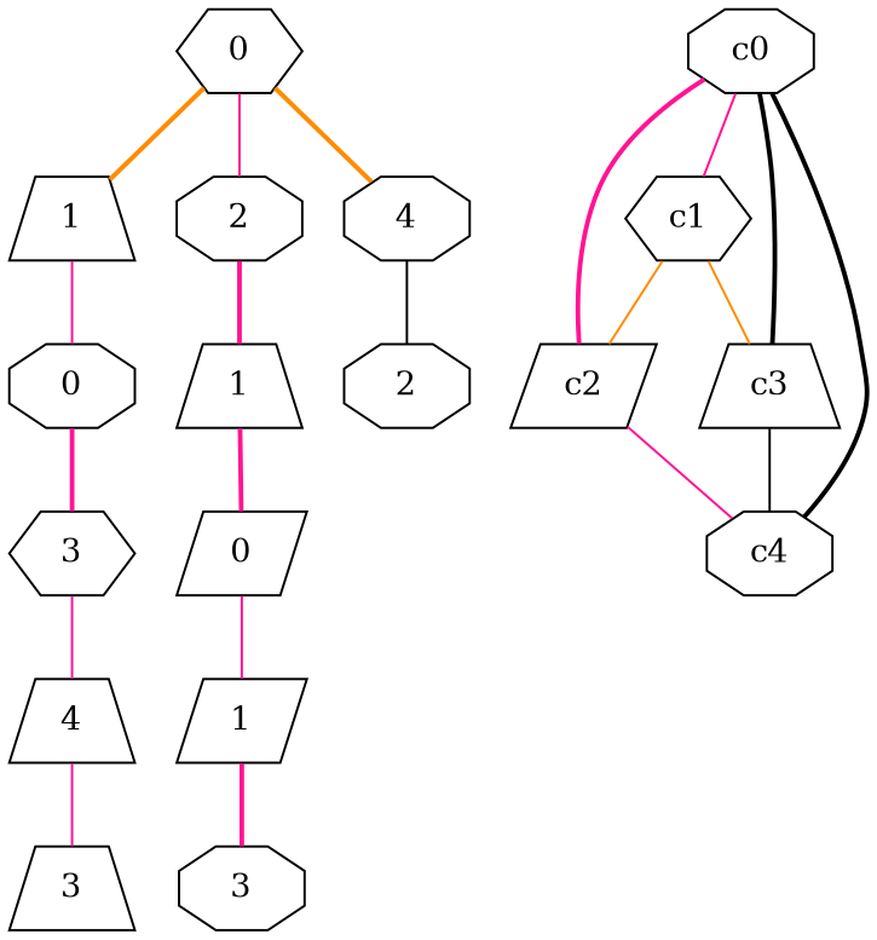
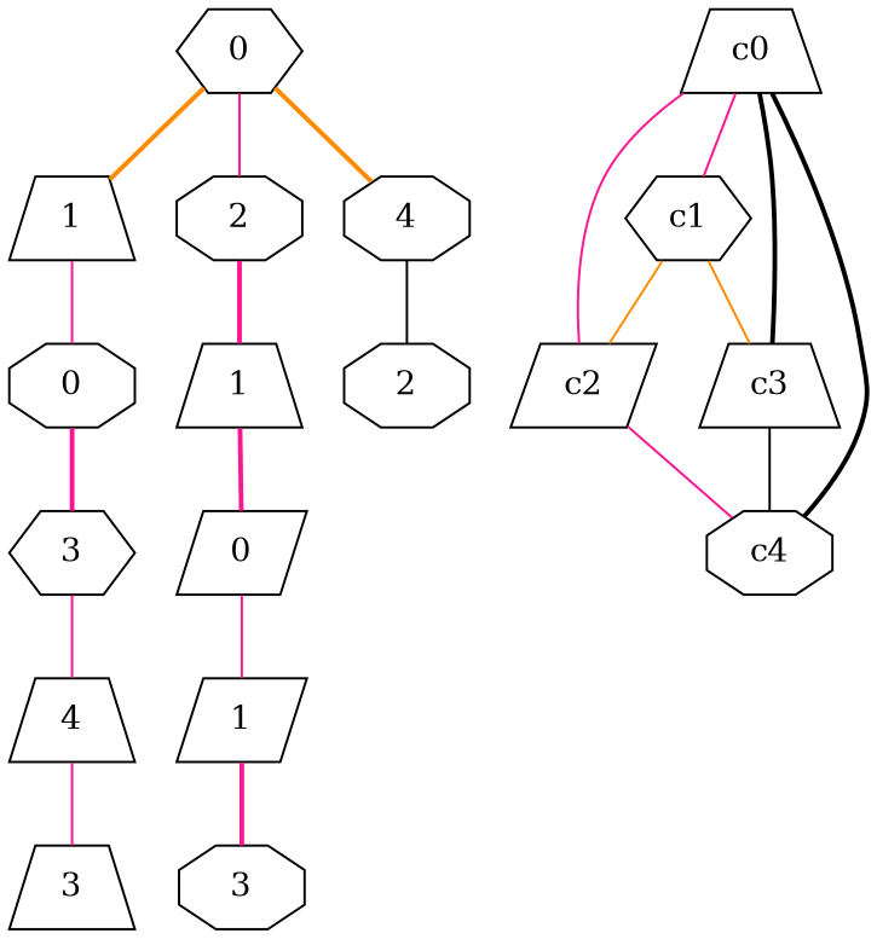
  graph {
    node [shape=trapezium]
    edge [color=deeppink style=solid]
    n1 [label=0 shape=hexagon]
    n2 [label=1]
    n3 [label=2 shape=octagon]
    n4 [label=4 shape=octagon]
    n5 [label=0 shape=octagon]
    n6 [label=1]
    n7 [label=2 shape=octagon]
    n8 [label=3 shape=hexagon]
    n9 [label=4]
    n10 [label=3]
    n11 [label=0 shape=parallelogram]
    n12 [label=1 shape=parallelogram]
    n13 [label=3 shape=octagon]
    c1 [shape=hexagon]
-   c0 [shape=octagon]
+   c0
    c2 [shape=parallelogram]
    c3
    c4 [shape=octagon]
    n1 -- n2 [color=darkorange style=bold]
    n1 -- n3
    n1 -- n4 [color=darkorange style=bold]
    n2 -- n5
    n3 -- n6 [style=bold]
    n4 -- n7 [color=black]
    n5 -- n8 [style=bold]
    n6 -- n11 [style=bold]
    n8 -- n9
    n9 -- n10
    n11 -- n12
    n12 -- n13 [style=bold]
    c1 -- c2 [color=darkorange]
    c1 -- c3 [color=darkorange]
    c0 -- c1
-   c0 -- c2 [style=bold]
+   c0 -- c2
    c0 -- c3 [color=black style=bold]
    c0 -- c4 [color=black style=bold]
    c2 -- c4
    c3 -- c4 [color=black]
  }
